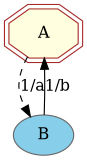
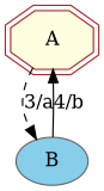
  digraph {
    node [style=filled]
    A [shape=doubleoctagon fillcolor=lightyellow color=brown]
    B [fillcolor=skyblue color=gray40]
-   A -> B [label="1/a" style=dashed]
-   B -> A [label="1/b" style=solid]
+   A -> B [label="3/a" style=dashed]
+   B -> A [label="4/b" style=solid]
  }
